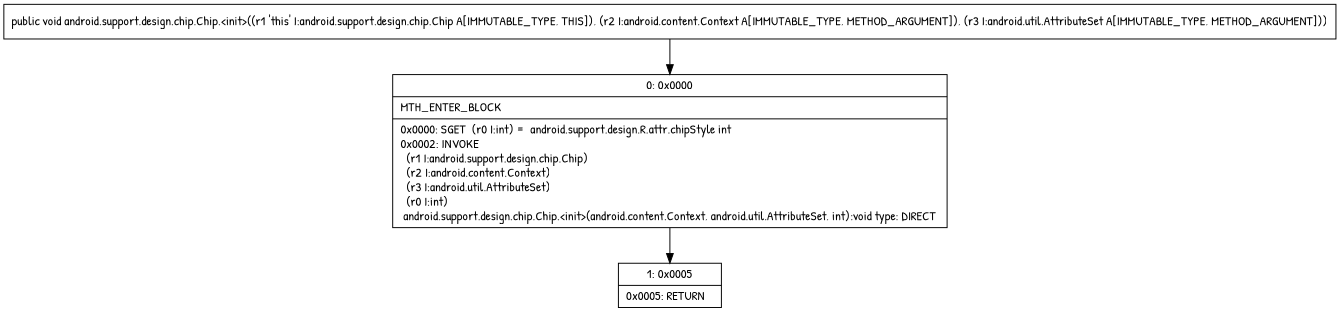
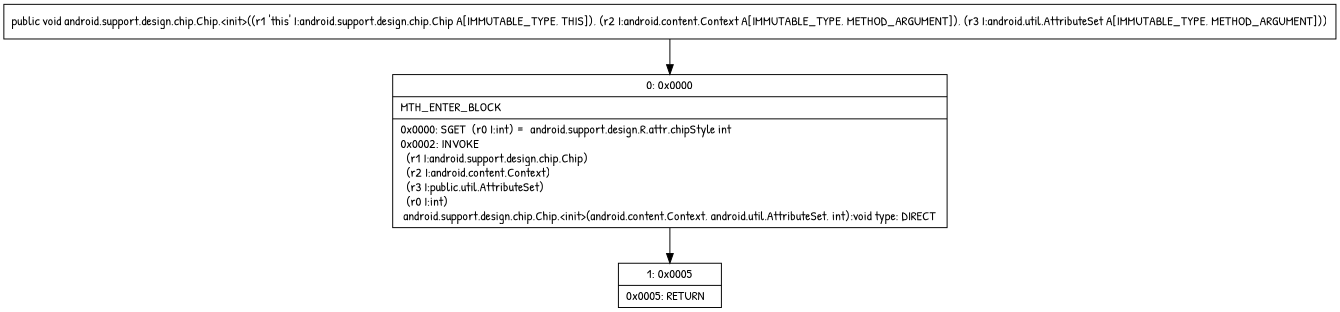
  digraph {
    fontname="Patrick Hand"
    node [shape=record fontname="Patrick Hand"]
    edge [fontname="Patrick Hand"]
-   n1 [label="{0\:\ 0x0000|MTH_ENTER_BLOCK\l|0x0000: SGET  (r0 I:int) =  android.support.design.R.attr.chipStyle int \l0x0002: INVOKE  \l  (r1 I:android.support.design.chip.Chip)\l  (r2 I:android.content.Context)\l  (r3 I:android.util.AttributeSet)\l  (r0 I:int)\l android.support.design.chip.Chip.\<init\>(android.content.Context, android.util.AttributeSet, int):void type: DIRECT \l}"]
+   n1 [label="{0\:\ 0x0000|MTH_ENTER_BLOCK\l|0x0000: SGET  (r0 I:int) =  android.support.design.R.attr.chipStyle int \l0x0002: INVOKE  \l  (r1 I:android.support.design.chip.Chip)\l  (r2 I:android.content.Context)\l  (r3 I:public.util.AttributeSet)\l  (r0 I:int)\l android.support.design.chip.Chip.\<init\>(android.content.Context, android.util.AttributeSet, int):void type: DIRECT \l}"]
    n2 [label="{1\:\ 0x0005|0x0005: RETURN   \l}"]
    n3 [label="{public void android.support.design.chip.Chip.\<init\>((r1 'this' I:android.support.design.chip.Chip A[IMMUTABLE_TYPE, THIS]), (r2 I:android.content.Context A[IMMUTABLE_TYPE, METHOD_ARGUMENT]), (r3 I:android.util.AttributeSet A[IMMUTABLE_TYPE, METHOD_ARGUMENT])) }"]
    n1 -> n2
    n3 -> n1
  }
